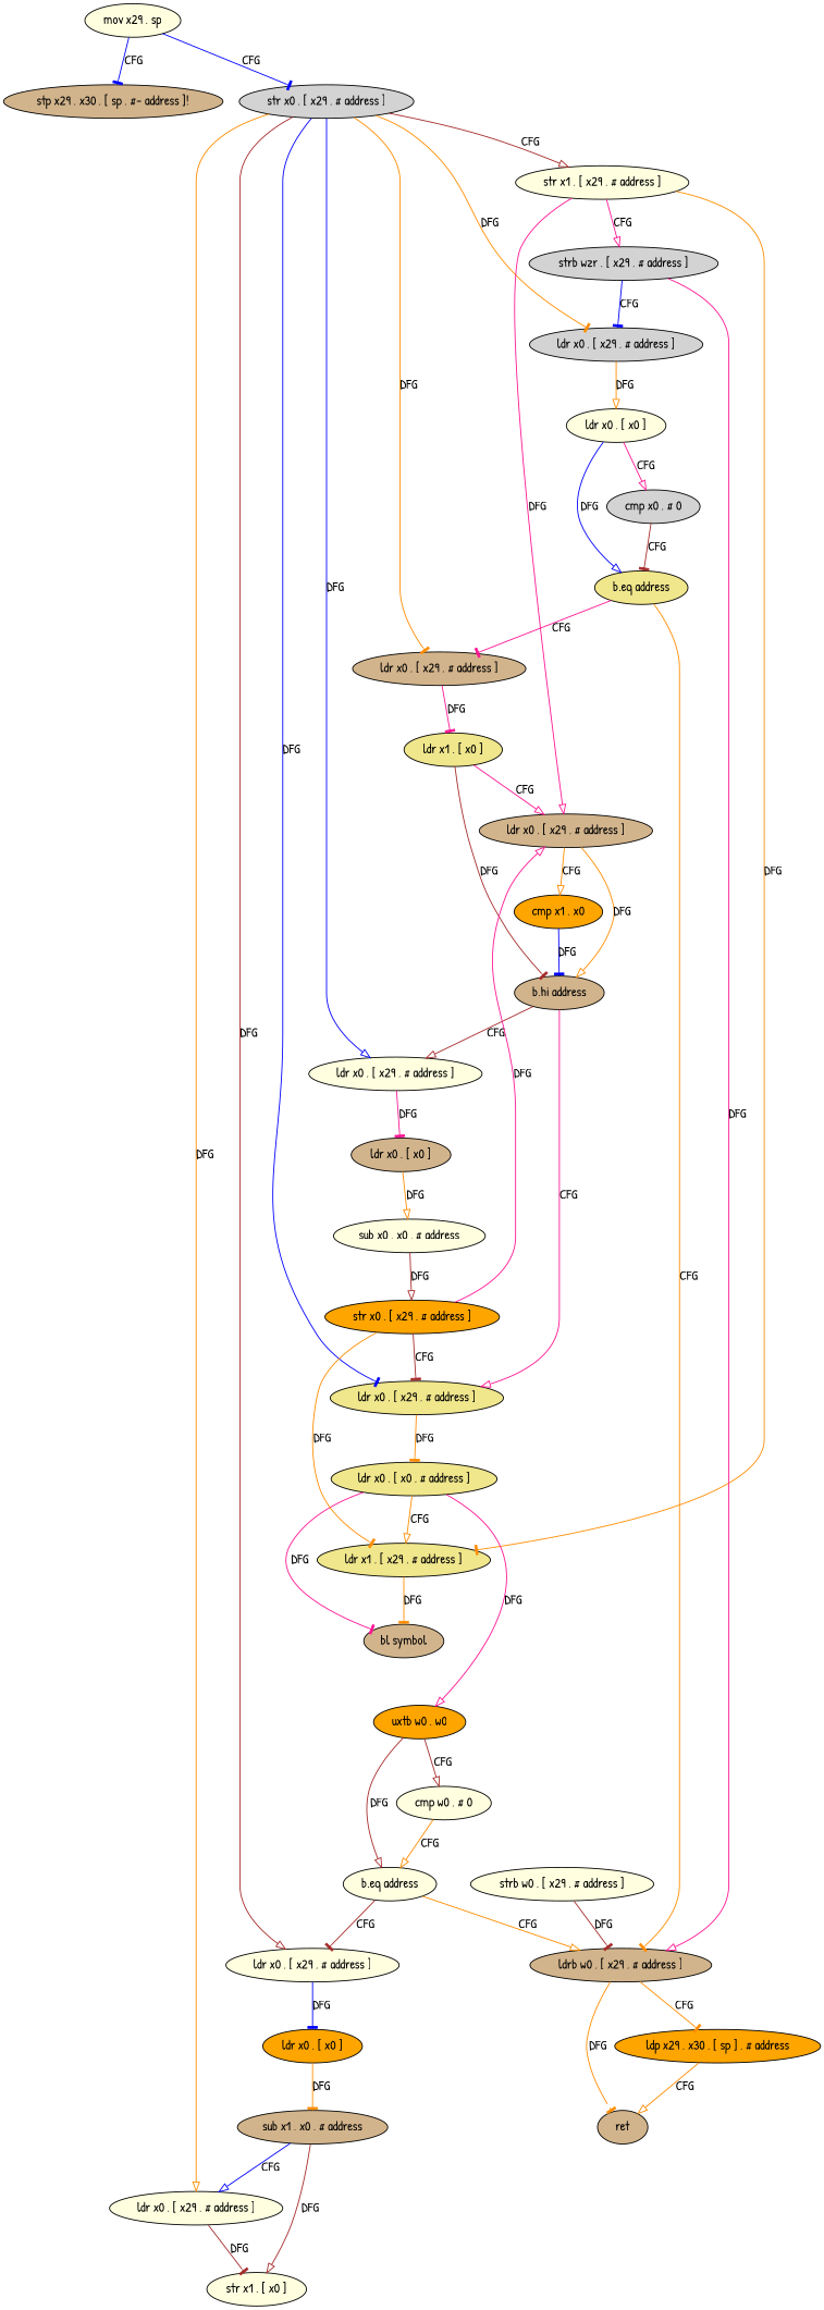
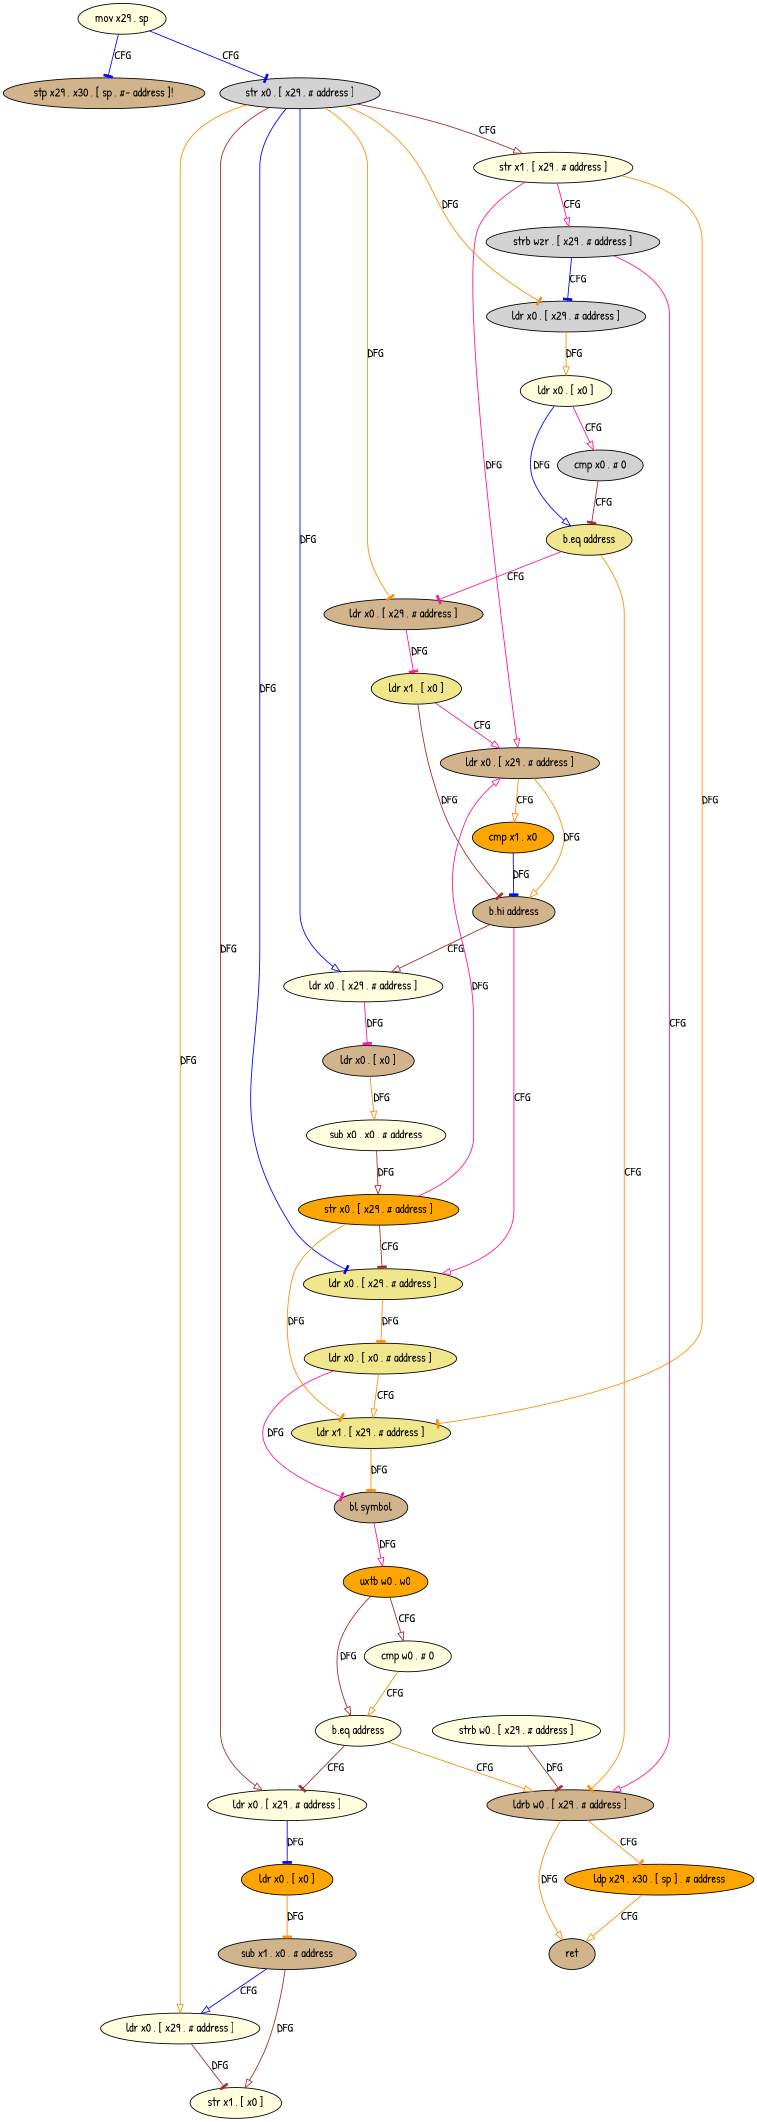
  digraph {
    fontname="Patrick Hand"
    node [fillcolor=lightyellow fontname="Patrick Hand" style=filled]
    edge [arrowhead=onormal color=darkorange fontname="Patrick Hand"]
    n1 [fillcolor=tan label="stp x29 , x30 , [ sp , #- address ]!"]
    n2 [label="mov x29 , sp"]
    n3 [fillcolor=lightgrey label="str x0 , [ x29 , # address ]"]
    n4 [label="str x1 , [ x29 , # address ]"]
    n5 [fillcolor=lightgrey label="ldr x0 , [ x29 , # address ]"]
    n6 [fillcolor=tan label="ldr x0 , [ x29 , # address ]"]
    n7 [fillcolor=khaki label="ldr x0 , [ x29 , # address ]"]
    n8 [label="ldr x0 , [ x29 , # address ]"]
    n9 [label="ldr x0 , [ x29 , # address ]"]
    n10 [label="ldr x0 , [ x29 , # address ]"]
    n11 [fillcolor=lightgrey label="strb wzr , [ x29 , # address ]"]
    n12 [fillcolor=tan label="ldr x0 , [ x29 , # address ]"]
    n13 [fillcolor=khaki label="ldr x1 , [ x29 , # address ]"]
    n14 [label="ldr x0 , [ x0 ]"]
    n15 [fillcolor=khaki label="ldr x1 , [ x0 ]"]
    n16 [fillcolor=khaki label="ldr x0 , [ x0 , # address ]"]
    n17 [fillcolor=tan label="ldr x0 , [ x0 ]"]
    n18 [fillcolor=orange label="ldr x0 , [ x0 ]"]
    n19 [label="str x1 , [ x0 ]"]
    n20 [fillcolor=tan label="ldrb w0 , [ x29 , # address ]"]
    n21 [fillcolor=tan label="b.hi address"]
    n22 [fillcolor=orange label="cmp x1 , x0"]
    n23 [fillcolor=tan label="bl symbol"]
    n24 [fillcolor=orange label="ldp x29 , x30 , [ sp ] , # address"]
    n25 [fillcolor=tan label=ret]
    n26 [fillcolor=lightgrey label="cmp x0 , # 0"]
    n27 [fillcolor=khaki label="b.eq address"]
    n28 [label="sub x0 , x0 , # address"]
    n29 [fillcolor=orange label="uxtb w0 , w0"]
    n30 [label="cmp w0 , # 0"]
    n31 [label="b.eq address"]
    n32 [fillcolor=tan label="sub x1 , x0 , # address"]
    n33 [fillcolor=orange label="str x0 , [ x29 , # address ]"]
    n34 [label="strb w0 , [ x29 , # address ]"]
    n2 -> n1 [arrowhead=tee color=blue label=CFG]
    n2 -> n3 [arrowhead=tee color=blue label=CFG]
    n3 -> n4 [color=brown label=CFG]
    n3 -> n5 [arrowhead=tee label=DFG]
    n3 -> n6 [arrowhead=tee label=DFG]
    n3 -> n7 [arrowhead=tee color=blue label=DFG]
    n3 -> n8 [color=blue label=DFG]
    n3 -> n9 [color=brown label=DFG]
    n3 -> n10 [label=DFG]
    n4 -> n11 [color=deeppink label=CFG]
    n4 -> n12 [color=deeppink label=DFG]
    n4 -> n13 [arrowhead=tee label=DFG]
    n5 -> n14 [label=DFG]
    n6 -> n15 [arrowhead=tee color=deeppink label=DFG]
    n7 -> n16 [arrowhead=tee label=DFG]
    n8 -> n17 [arrowhead=tee color=deeppink label=DFG]
    n9 -> n18 [arrowhead=tee color=blue label=DFG]
    n10 -> n19 [arrowhead=tee color=brown label=DFG]
    n11 -> n5 [arrowhead=tee color=blue label=CFG]
-   n11 -> n20 [color=deeppink label=DFG]
+   n11 -> n20 [color=deeppink label=CFG]
    n12 -> n21 [label=DFG]
    n12 -> n22 [label=CFG]
    n13 -> n23 [arrowhead=tee label=DFG]
    n14 -> n26 [color=deeppink label=CFG]
    n14 -> n27 [color=blue label=DFG]
    n15 -> n12 [color=deeppink label=CFG]
    n15 -> n21 [arrowhead=tee color=brown label=DFG]
    n16 -> n13 [label=CFG]
    n16 -> n23 [arrowhead=tee color=deeppink label=DFG]
    n17 -> n28 [label=DFG]
    n18 -> n32 [arrowhead=tee label=DFG]
    n20 -> n24 [arrowhead=tee label=CFG]
-   n20 -> n25 [arrowhead=tee label=DFG]
+   n20 -> n25 [label=DFG]
    n21 -> n7 [color=deeppink label=CFG]
    n21 -> n8 [color=brown label=CFG]
    n22 -> n21 [arrowhead=tee color=blue label=DFG]
-   n16 -> n29 [color=deeppink label=DFG]
+   n23 -> n29 [color=deeppink label=DFG]
    n24 -> n25 [label=CFG]
    n26 -> n27 [arrowhead=tee color=brown label=CFG]
    n27 -> n6 [arrowhead=tee color=deeppink label=CFG]
    n27 -> n20 [arrowhead=tee label=CFG]
    n28 -> n33 [color=brown label=DFG]
    n29 -> n30 [color=brown label=CFG]
    n29 -> n31 [color=brown label=DFG]
    n30 -> n31 [label=CFG]
    n31 -> n9 [arrowhead=tee color=brown label=CFG]
    n31 -> n20 [label=CFG]
    n32 -> n10 [color=blue label=CFG]
    n32 -> n19 [color=brown label=DFG]
    n33 -> n7 [arrowhead=tee color=brown label=CFG]
    n33 -> n12 [color=deeppink label=DFG]
    n33 -> n13 [arrowhead=tee label=DFG]
    n34 -> n20 [arrowhead=tee color=brown label=DFG]
  }
